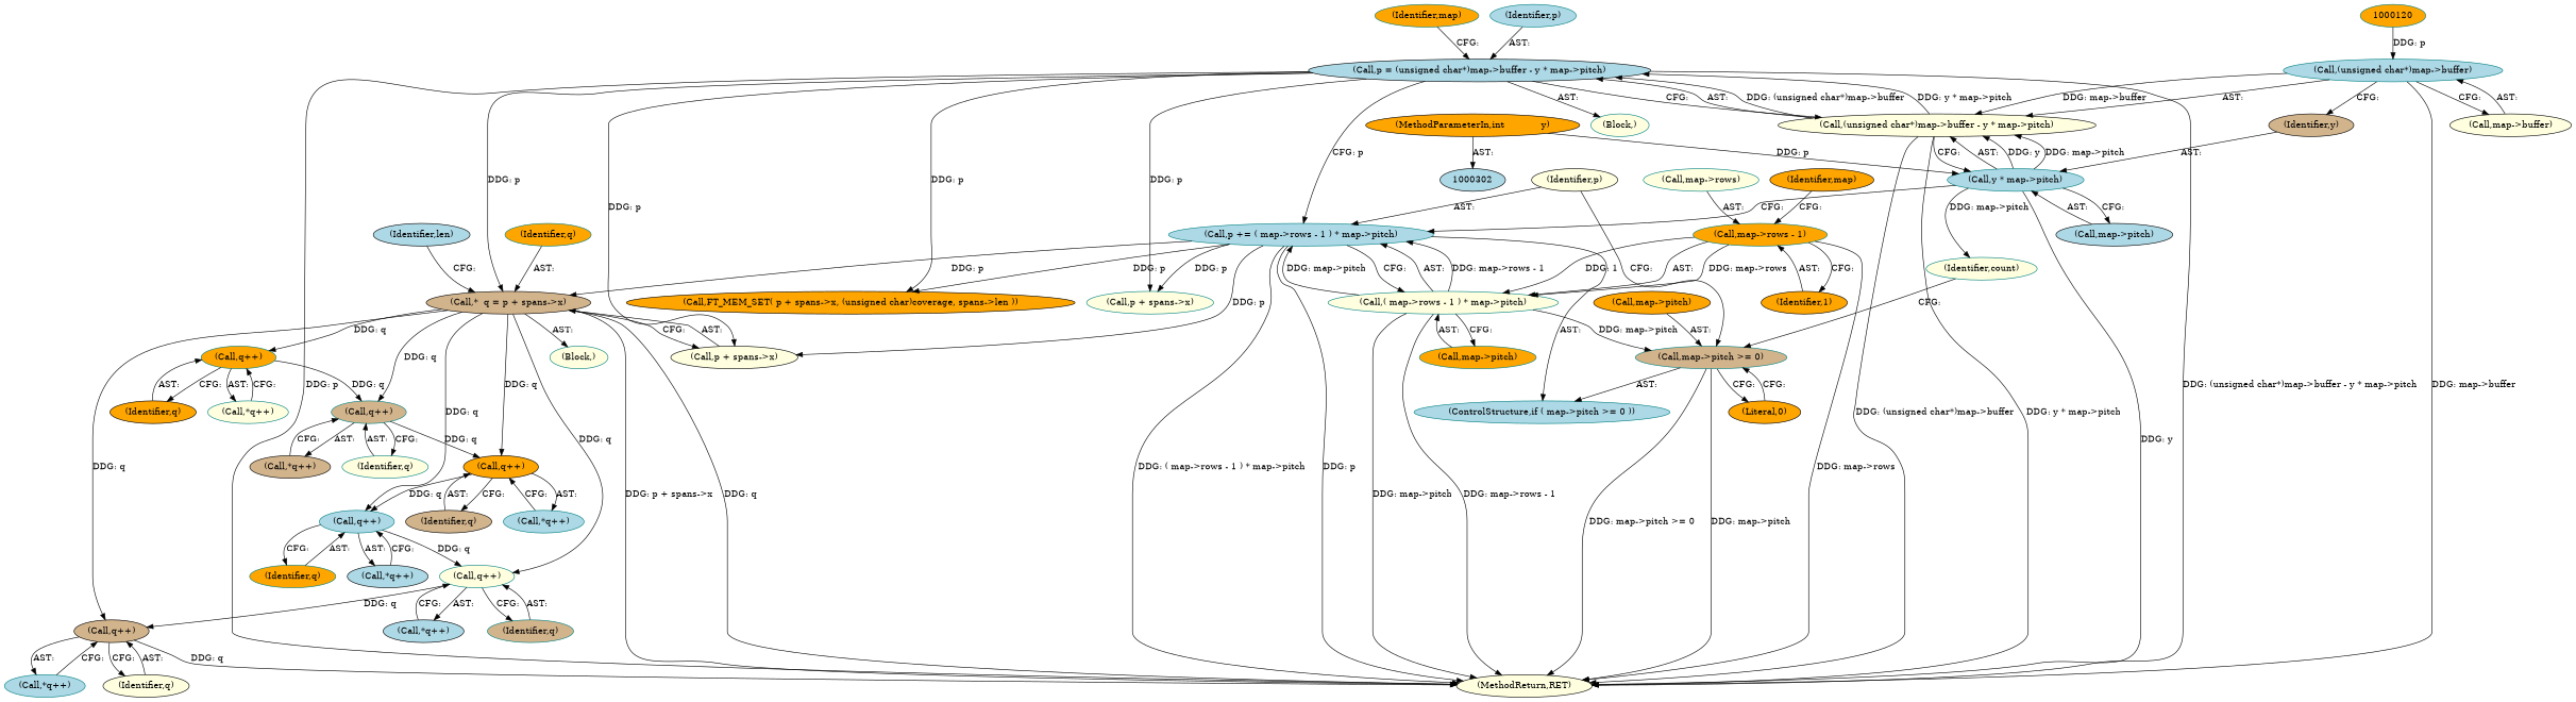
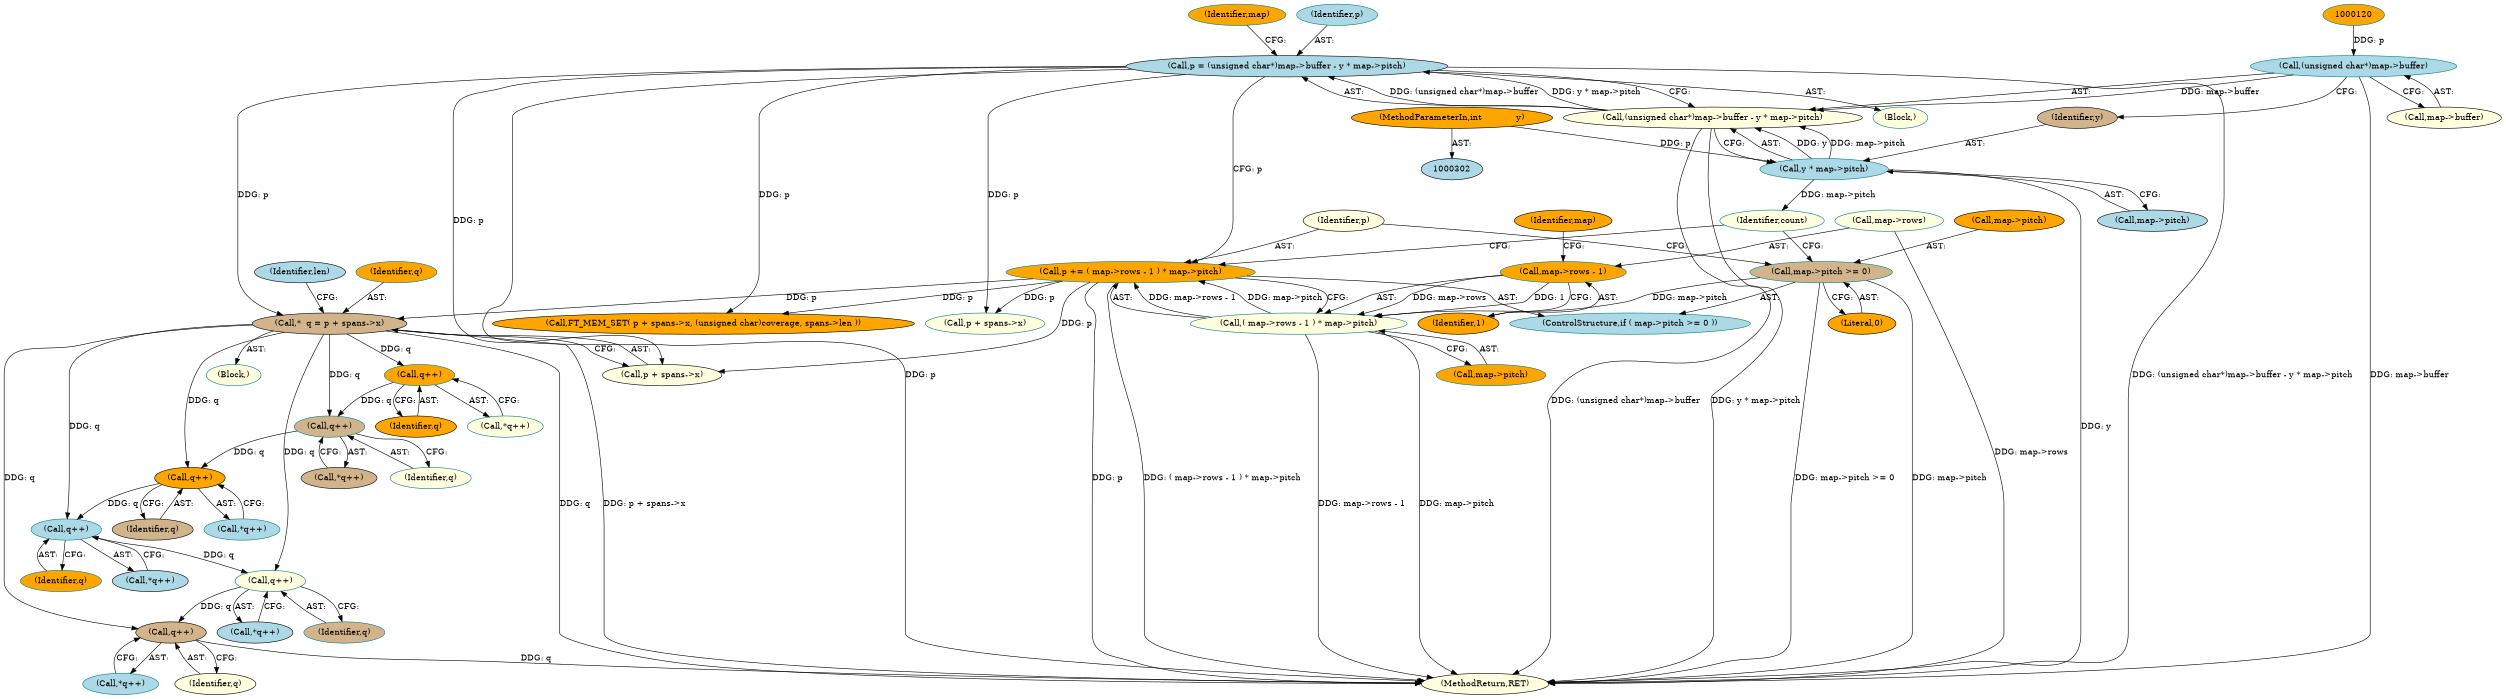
  digraph {
    node [color=teal fillcolor=orange style=filled]
    n1 [fillcolor=tan label="(Call,q++)"]
    n2 [color=black label="(Call,q++)"]
    n3 [color=black fillcolor=tan label="(Call,*q++)"]
    n4 [fillcolor=lightyellow label="(Identifier,q)"]
    n5 [fillcolor=lightblue label="(Call,q++)"]
    n6 [fillcolor=lightblue label="(Call,*q++)"]
    n7 [color=black fillcolor=tan label="(Identifier,q)"]
    n8 [color=black fillcolor=tan label="(Call,*  q = p + spans->x)"]
    n9 [label="(Call,q++)"]
    n10 [fillcolor=lightyellow label="(Call,q++)"]
    n11 [color=black fillcolor=tan label="(Call,q++)"]
    n12 [color=black fillcolor=lightyellow label="(MethodReturn,RET)"]
    n13 [fillcolor=lightyellow label="(Block,)"]
    n14 [color=black fillcolor=lightyellow label="(Call,p + spans->x)"]
    n15 [color=black label="(Identifier,q)"]
    n16 [fillcolor=lightyellow label="(Call,*q++)"]
    n17 [color=black fillcolor=lightblue label="(Call,*q++)"]
    n18 [label="(Identifier,q)"]
    n19 [fillcolor=tan label="(Identifier,q)"]
    n20 [color=black fillcolor=lightblue label="(Call,*q++)"]
    n21 [fillcolor=lightblue label="(Call,*q++)"]
    n22 [color=black fillcolor=lightyellow label="(Identifier,q)"]
    n23 [color=black fillcolor=lightblue label="(Call,p = (unsigned char*)map->buffer - y * map->pitch)"]
    n24 [color=black fillcolor=lightyellow label="(Call,(unsigned char*)map->buffer - y * map->pitch)"]
-   n25 [fillcolor=lightblue label="(Call,p += ( map->rows - 1 ) * map->pitch)"]
+   n25 [label="(Call,p += ( map->rows - 1 ) * map->pitch)"]
    n26 [color=black label="(Call,FT_MEM_SET( p + spans->x, (unsigned char)coverage, spans->len ))"]
    n27 [fillcolor=lightyellow label="(Block,)"]
    n28 [fillcolor=lightyellow label="(Call,p + spans->x)"]
    n29 [fillcolor=lightblue label="(Call,y * map->pitch)"]
    n30 [fillcolor=lightyellow label="(Call,( map->rows - 1 ) * map->pitch)"]
    n31 [fillcolor=lightblue label="(ControlStructure,if ( map->pitch >= 0 ))"]
    n32 [color=black fillcolor=lightblue label="(Call,map->pitch)"]
    n33 [fillcolor=lightyellow label="(Identifier,count)"]
    n34 [fillcolor=lightblue label="(Call,(unsigned char*)map->buffer)"]
    n35 [color=black fillcolor=lightyellow label="(Call,map->buffer)"]
    n36 [color=black fillcolor=tan label="(Identifier,y)"]
    n37 [fillcolor=tan label="(Call,map->pitch >= 0)"]
    n38 [color=black label="(Literal,0)"]
    n39 [color=black label="(MethodParameterIn,int             y)"]
    n40 [color=black fillcolor=lightblue label=1000302]
    n41 [label="(Call,map->pitch)"]
    n42 [label="(Call,map->rows - 1)"]
    n43 [color=black label="(Identifier,1)"]
    n44 [color=black fillcolor=lightblue label="(Identifier,len)"]
    n45 [fillcolor=lightblue label="(Identifier,p)"]
    n46 [fillcolor=lightyellow label="(Call,map->rows)"]
    n47 [label="(Identifier,q)"]
    n48 [color=black label="(Call,map->pitch)"]
    n49 [color=black label="(Identifier,map)"]
    n50 [label="(Identifier,map)"]
    n51 [color=black fillcolor=lightyellow label="(Identifier,p)"]
    1000120
    n1 -> n2 [label="DDG: q"]
    n1 -> n3 [label="AST: "]
    n1 -> n4 [label="CFG: "]
    n2 -> n5 [label="DDG: q"]
    n2 -> n6 [label="AST: "]
    n2 -> n7 [label="CFG: "]
    n3 -> n1 [label="CFG: "]
    n4 -> n1 [label="AST: "]
    n5 -> n10 [label="DDG: q"]
    n5 -> n17 [label="AST: "]
    n5 -> n18 [label="CFG: "]
    n6 -> n2 [label="CFG: "]
    n7 -> n2 [label="AST: "]
    n8 -> n1 [label="DDG: q"]
    n8 -> n2 [label="DDG: q"]
    n8 -> n5 [label="DDG: q"]
    n8 -> n9 [label="DDG: q"]
    n8 -> n10 [label="DDG: q"]
    n8 -> n11 [label="DDG: q"]
    n8 -> n12 [label="DDG: p + spans->x"]
    n8 -> n12 [label="DDG: q"]
    n8 -> n13 [label="AST: "]
    n8 -> n14 [label="CFG: "]
    n9 -> n1 [label="DDG: q"]
    n9 -> n15 [label="CFG: "]
    n9 -> n16 [label="AST: "]
    n10 -> n11 [label="DDG: q"]
    n10 -> n19 [label="CFG: "]
    n10 -> n20 [label="AST: "]
    n11 -> n12 [label="DDG: q"]
    n11 -> n21 [label="AST: "]
    n11 -> n22 [label="CFG: "]
    n14 -> n8 [label="AST: "]
    n15 -> n9 [label="AST: "]
    n16 -> n9 [label="CFG: "]
    n17 -> n5 [label="CFG: "]
    n18 -> n5 [label="AST: "]
    n19 -> n10 [label="AST: "]
    n20 -> n10 [label="CFG: "]
    n21 -> n11 [label="CFG: "]
    n22 -> n11 [label="AST: "]
    n23 -> n8 [label="DDG: p"]
    n23 -> n12 [label="DDG: (unsigned char*)map->buffer - y * map->pitch"]
    n23 -> n12 [label="DDG: p"]
    n23 -> n14 [label="DDG: p"]
    n23 -> n24 [label="CFG: "]
    n23 -> n25 [label="CFG: p"]
    n23 -> n26 [label="DDG: p"]
    n23 -> n27 [label="AST: "]
    n23 -> n28 [label="DDG: p"]
    n24 -> n12 [label="DDG: (unsigned char*)map->buffer"]
    n24 -> n12 [label="DDG: y * map->pitch"]
    n24 -> n23 [label="AST: "]
    n24 -> n23 [label="DDG: (unsigned char*)map->buffer"]
    n24 -> n23 [label="DDG: y * map->pitch"]
    n24 -> n29 [label="CFG: "]
    n25 -> n8 [label="DDG: p"]
    n25 -> n12 [label="DDG: p"]
    n25 -> n12 [label="DDG: ( map->rows - 1 ) * map->pitch"]
    n25 -> n14 [label="DDG: p"]
    n25 -> n26 [label="DDG: p"]
    n25 -> n28 [label="DDG: p"]
    n25 -> n30 [label="CFG: "]
    n25 -> n31 [label="AST: "]
    n29 -> n12 [label="DDG: y"]
    n29 -> n24 [label="AST: "]
    n29 -> n24 [label="DDG: y"]
    n29 -> n24 [label="DDG: map->pitch"]
    n29 -> n32 [label="CFG: "]
    n29 -> n33 [label="DDG: map->pitch"]
    n30 -> n12 [label="DDG: map->pitch"]
    n30 -> n12 [label="DDG: map->rows - 1"]
    n30 -> n25 [label="AST: "]
    n30 -> n25 [label="DDG: map->rows - 1"]
    n30 -> n25 [label="DDG: map->pitch"]
    n30 -> n41 [label="CFG: "]
    n32 -> n29 [label="AST: "]
-   n29 -> n25 [label="CFG: "]
+   n33 -> n25 [label="CFG: "]
    n33 -> n37 [label="CFG: "]
    n34 -> n12 [label="DDG: map->buffer"]
    n34 -> n24 [label="AST: "]
    n34 -> n24 [label="DDG: map->buffer"]
    n34 -> n35 [label="CFG: "]
    n34 -> n36 [label="CFG: "]
    n35 -> n34 [label="AST: "]
    n36 -> n29 [label="AST: "]
    n37 -> n12 [label="DDG: map->pitch >= 0"]
    n37 -> n12 [label="DDG: map->pitch"]
-   n30 -> n37 [label="DDG: map->pitch"]
+   n37 -> n30 [label="DDG: map->pitch"]
    n37 -> n31 [label="AST: "]
    n37 -> n38 [label="CFG: "]
-   n38 -> n37 [label="CFG: "]
+   n38 -> n37 [label="AST: "]
    n39 -> n29 [label="DDG: p"]
    n39 -> n40 [label="AST: "]
    n41 -> n30 [label="AST: "]
-   n42 -> n12 [label="DDG: map->rows"]
+   n46 -> n12 [label="DDG: map->rows"]
    n42 -> n30 [label="AST: "]
    n42 -> n30 [label="DDG: map->rows"]
    n42 -> n30 [label="DDG: 1"]
    n42 -> n43 [label="CFG: "]
    n43 -> n42 [label="AST: "]
    n44 -> n8 [label="CFG: "]
    n45 -> n23 [label="AST: "]
    n46 -> n42 [label="AST: "]
    n47 -> n8 [label="AST: "]
    n48 -> n37 [label="AST: "]
    n49 -> n42 [label="CFG: "]
    n50 -> n23 [label="CFG: "]
    n51 -> n25 [label="AST: "]
    n51 -> n37 [label="CFG: "]
    1000120 -> n34 [label="DDG: p"]
  }
